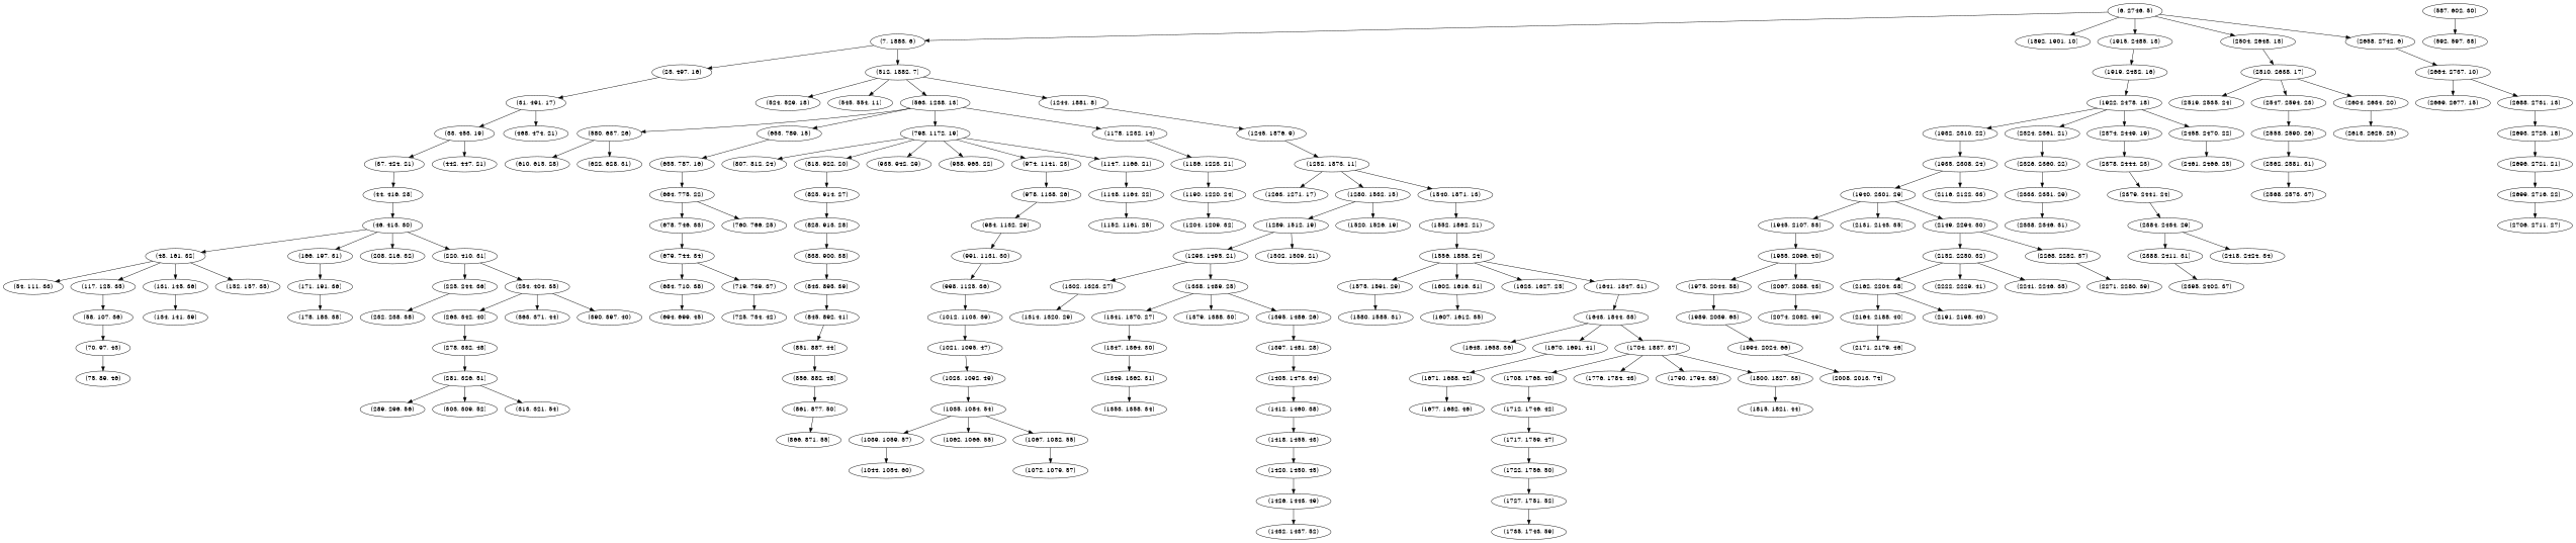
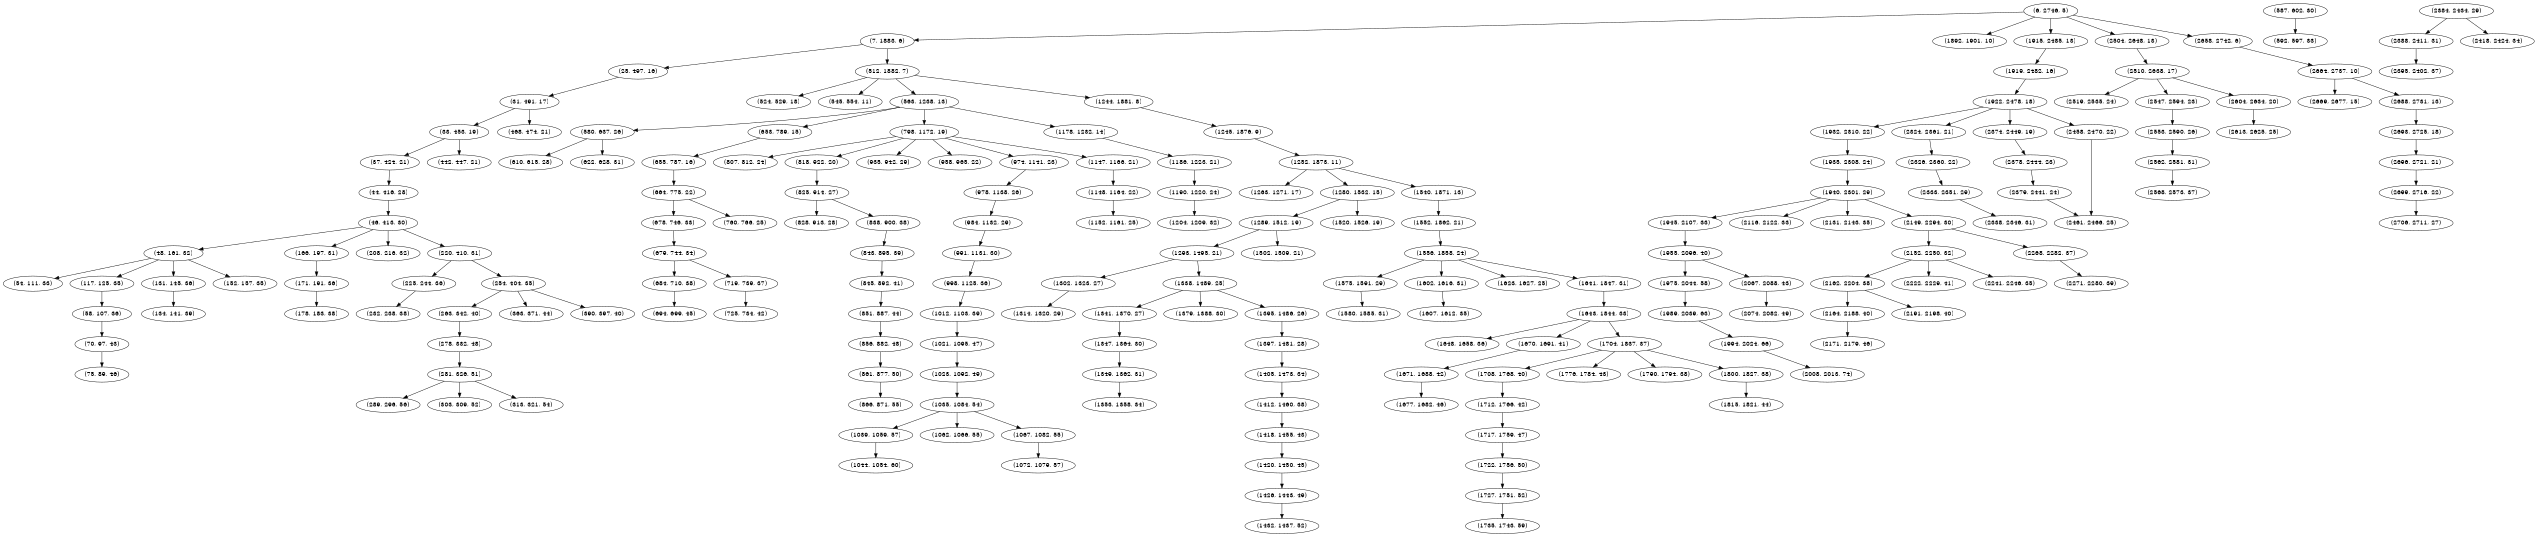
  digraph {
    "(6, 2746, 5)"
    "(7, 1883, 6)"
    "(1892, 1901, 10)"
    "(1915, 2485, 13)"
    "(2504, 2648, 13)"
    "(2658, 2742, 6)"
    "(25, 497, 16)"
    "(512, 1882, 7)"
    "(1919, 2482, 16)"
    "(2510, 2638, 17)"
    "(2664, 2737, 10)"
    "(31, 491, 17)"
    "(524, 529, 18)"
    "(545, 554, 11)"
    "(563, 1238, 13)"
    "(1244, 1881, 8)"
    "(33, 453, 19)"
    "(468, 474, 21)"
    "(37, 424, 21)"
    "(442, 447, 21)"
    "(44, 416, 28)"
    "(46, 413, 30)"
    "(48, 161, 32)"
    "(166, 197, 31)"
    "(208, 216, 32)"
    "(220, 410, 31)"
    "(54, 111, 33)"
    "(117, 125, 35)"
    "(131, 145, 36)"
    "(152, 157, 35)"
    "(171, 191, 36)"
    "(225, 244, 36)"
    "(254, 404, 35)"
    "(58, 107, 36)"
    "(134, 141, 39)"
    "(70, 97, 43)"
    "(75, 89, 46)"
    "(178, 183, 38)"
    "(232, 238, 38)"
    "(263, 342, 40)"
    "(363, 371, 44)"
    "(390, 397, 40)"
    "(278, 332, 48)"
    "(281, 326, 51)"
    "(289, 296, 56)"
    "(303, 309, 52)"
    "(313, 321, 54)"
    "(580, 637, 26)"
    "(653, 789, 15)"
    "(798, 1172, 19)"
    "(1178, 1232, 14)"
    "(1245, 1876, 9)"
    "(610, 615, 28)"
    "(622, 628, 31)"
    "(655, 787, 16)"
    "(807, 812, 24)"
    "(818, 922, 20)"
    "(935, 942, 29)"
    "(958, 965, 22)"
    "(974, 1141, 23)"
    "(1147, 1166, 21)"
    "(1186, 1223, 21)"
    "(587, 602, 30)"
    "(592, 597, 33)"
    "(664, 775, 22)"
    "(678, 746, 33)"
    "(760, 766, 25)"
    "(679, 744, 34)"
    "(684, 710, 38)"
    "(719, 739, 37)"
    "(694, 699, 45)"
    "(725, 734, 42)"
    "(825, 914, 27)"
    "(978, 1138, 26)"
    "(1148, 1164, 22)"
    "(828, 913, 28)"
    "(838, 900, 38)"
    "(843, 895, 39)"
    "(845, 892, 41)"
    "(851, 887, 44)"
    "(856, 882, 48)"
    "(861, 877, 50)"
    "(866, 871, 55)"
    "(984, 1132, 29)"
    "(991, 1131, 30)"
    "(998, 1125, 36)"
    "(1012, 1103, 39)"
    "(1021, 1095, 47)"
    "(1023, 1092, 49)"
    "(1035, 1084, 54)"
    "(1039, 1059, 57)"
    "(1062, 1066, 55)"
    "(1067, 1082, 55)"
    "(1044, 1054, 60)"
    "(1072, 1079, 57)"
    "(1152, 1161, 25)"
    "(1190, 1220, 24)"
    "(1204, 1209, 32)"
    "(1252, 1873, 11)"
    "(1263, 1271, 17)"
    "(1280, 1532, 15)"
    "(1540, 1871, 13)"
    "(1289, 1512, 19)"
    "(1520, 1526, 19)"
    "(1552, 1862, 21)"
    "(1293, 1495, 21)"
    "(1502, 1509, 21)"
    "(1302, 1323, 27)"
    "(1338, 1489, 25)"
    "(1314, 1320, 29)"
    "(1341, 1370, 27)"
    "(1379, 1388, 30)"
    "(1395, 1486, 26)"
    "(1347, 1364, 30)"
    "(1397, 1481, 28)"
    "(1349, 1362, 31)"
    "(1353, 1358, 34)"
    "(1405, 1473, 34)"
    "(1412, 1460, 38)"
    "(1418, 1455, 43)"
    "(1420, 1450, 45)"
    "(1426, 1443, 49)"
    "(1432, 1437, 52)"
    "(1556, 1858, 24)"
    "(1575, 1591, 29)"
    "(1602, 1616, 31)"
    "(1623, 1627, 25)"
    "(1641, 1847, 31)"
    "(1580, 1585, 31)"
    "(1607, 1612, 35)"
    "(1643, 1844, 33)"
    "(1648, 1658, 36)"
    "(1670, 1691, 41)"
    "(1704, 1837, 37)"
    "(1671, 1688, 42)"
    "(1708, 1768, 40)"
    "(1776, 1784, 43)"
    "(1790, 1794, 38)"
    "(1800, 1827, 38)"
    "(1677, 1682, 46)"
-   "(1712, 1766, 42)" [label="(1712, 1746, 42)"]
+   "(1712, 1766, 42)"
    "(1815, 1821, 44)"
    "(1717, 1759, 47)"
    "(1722, 1756, 50)"
    "(1727, 1751, 52)"
    "(1735, 1743, 59)"
    "(1922, 2478, 18)"
    "(1932, 2310, 22)"
    "(2324, 2361, 21)"
    "(2374, 2449, 19)"
    "(2458, 2470, 22)"
    "(1935, 2308, 24)"
    "(2326, 2360, 22)"
    "(2378, 2444, 23)"
    "(2461, 2466, 25)"
    "(1940, 2301, 29)"
    "(1945, 2107, 33)"
    "(2116, 2122, 33)"
    "(2131, 2143, 35)"
    "(2149, 2294, 30)"
    "(1955, 2096, 40)"
    "(2152, 2250, 32)"
    "(2268, 2282, 37)"
    "(1975, 2044, 58)"
    "(2067, 2088, 43)"
    "(1989, 2039, 63)"
    "(2074, 2082, 49)"
    "(1994, 2024, 66)"
    "(2008, 2013, 74)"
    "(2162, 2204, 38)"
    "(2222, 2229, 41)"
    "(2241, 2246, 35)"
    "(2271, 2280, 39)"
    "(2164, 2188, 40)"
    "(2191, 2198, 40)"
    "(2171, 2179, 46)"
    "(2333, 2351, 29)"
    "(2338, 2346, 31)"
    "(2379, 2441, 24)"
    "(2384, 2434, 29)"
    "(2388, 2411, 31)"
    "(2418, 2424, 34)"
    "(2395, 2402, 37)"
    "(2519, 2535, 24)"
    "(2547, 2594, 23)"
    "(2604, 2634, 20)"
    "(2553, 2590, 26)"
    "(2613, 2625, 25)"
    "(2562, 2581, 31)"
    "(2568, 2573, 37)"
    "(2669, 2677, 15)"
    "(2688, 2731, 13)"
    "(2693, 2725, 18)"
    "(2696, 2721, 21)"
    "(2699, 2716, 22)"
    "(2706, 2711, 27)"
    "(6, 2746, 5)" -> "(7, 1883, 6)"
    "(6, 2746, 5)" -> "(1892, 1901, 10)"
    "(6, 2746, 5)" -> "(1915, 2485, 13)"
    "(6, 2746, 5)" -> "(2504, 2648, 13)"
    "(6, 2746, 5)" -> "(2658, 2742, 6)"
    "(7, 1883, 6)" -> "(25, 497, 16)"
    "(7, 1883, 6)" -> "(512, 1882, 7)"
    "(1915, 2485, 13)" -> "(1919, 2482, 16)"
    "(2504, 2648, 13)" -> "(2510, 2638, 17)"
    "(2658, 2742, 6)" -> "(2664, 2737, 10)"
    "(25, 497, 16)" -> "(31, 491, 17)"
    "(512, 1882, 7)" -> "(524, 529, 18)"
    "(512, 1882, 7)" -> "(545, 554, 11)"
    "(512, 1882, 7)" -> "(563, 1238, 13)"
    "(512, 1882, 7)" -> "(1244, 1881, 8)"
    "(1919, 2482, 16)" -> "(1922, 2478, 18)"
    "(2510, 2638, 17)" -> "(2519, 2535, 24)"
    "(2510, 2638, 17)" -> "(2547, 2594, 23)"
    "(2510, 2638, 17)" -> "(2604, 2634, 20)"
    "(2664, 2737, 10)" -> "(2669, 2677, 15)"
    "(2664, 2737, 10)" -> "(2688, 2731, 13)"
    "(31, 491, 17)" -> "(33, 453, 19)"
    "(31, 491, 17)" -> "(468, 474, 21)"
    "(563, 1238, 13)" -> "(580, 637, 26)"
    "(563, 1238, 13)" -> "(653, 789, 15)"
    "(563, 1238, 13)" -> "(798, 1172, 19)"
    "(563, 1238, 13)" -> "(1178, 1232, 14)"
    "(1244, 1881, 8)" -> "(1245, 1876, 9)"
    "(33, 453, 19)" -> "(37, 424, 21)"
    "(33, 453, 19)" -> "(442, 447, 21)"
    "(37, 424, 21)" -> "(44, 416, 28)"
    "(44, 416, 28)" -> "(46, 413, 30)"
    "(46, 413, 30)" -> "(48, 161, 32)"
    "(46, 413, 30)" -> "(166, 197, 31)"
    "(46, 413, 30)" -> "(208, 216, 32)"
    "(46, 413, 30)" -> "(220, 410, 31)"
    "(48, 161, 32)" -> "(54, 111, 33)"
    "(48, 161, 32)" -> "(117, 125, 35)"
    "(48, 161, 32)" -> "(131, 145, 36)"
    "(48, 161, 32)" -> "(152, 157, 35)"
    "(166, 197, 31)" -> "(171, 191, 36)"
    "(220, 410, 31)" -> "(225, 244, 36)"
    "(220, 410, 31)" -> "(254, 404, 35)"
    "(117, 125, 35)" -> "(58, 107, 36)"
    "(131, 145, 36)" -> "(134, 141, 39)"
    "(171, 191, 36)" -> "(178, 183, 38)"
    "(225, 244, 36)" -> "(232, 238, 38)"
    "(254, 404, 35)" -> "(263, 342, 40)"
    "(254, 404, 35)" -> "(363, 371, 44)"
    "(254, 404, 35)" -> "(390, 397, 40)"
    "(58, 107, 36)" -> "(70, 97, 43)"
    "(70, 97, 43)" -> "(75, 89, 46)"
    "(263, 342, 40)" -> "(278, 332, 48)"
    "(278, 332, 48)" -> "(281, 326, 51)"
    "(281, 326, 51)" -> "(289, 296, 56)"
    "(281, 326, 51)" -> "(303, 309, 52)"
    "(281, 326, 51)" -> "(313, 321, 54)"
    "(580, 637, 26)" -> "(610, 615, 28)"
    "(580, 637, 26)" -> "(622, 628, 31)"
    "(653, 789, 15)" -> "(655, 787, 16)"
    "(798, 1172, 19)" -> "(807, 812, 24)"
    "(798, 1172, 19)" -> "(818, 922, 20)"
    "(798, 1172, 19)" -> "(935, 942, 29)"
    "(798, 1172, 19)" -> "(958, 965, 22)"
    "(798, 1172, 19)" -> "(974, 1141, 23)"
    "(798, 1172, 19)" -> "(1147, 1166, 21)"
    "(1178, 1232, 14)" -> "(1186, 1223, 21)"
    "(1245, 1876, 9)" -> "(1252, 1873, 11)"
    "(655, 787, 16)" -> "(664, 775, 22)"
    "(818, 922, 20)" -> "(825, 914, 27)"
    "(974, 1141, 23)" -> "(978, 1138, 26)"
    "(1147, 1166, 21)" -> "(1148, 1164, 22)"
    "(1186, 1223, 21)" -> "(1190, 1220, 24)"
    "(587, 602, 30)" -> "(592, 597, 33)"
    "(664, 775, 22)" -> "(678, 746, 33)"
    "(664, 775, 22)" -> "(760, 766, 25)"
    "(678, 746, 33)" -> "(679, 744, 34)"
    "(679, 744, 34)" -> "(684, 710, 38)"
    "(679, 744, 34)" -> "(719, 739, 37)"
    "(684, 710, 38)" -> "(694, 699, 45)"
    "(719, 739, 37)" -> "(725, 734, 42)"
    "(825, 914, 27)" -> "(828, 913, 28)"
    "(978, 1138, 26)" -> "(984, 1132, 29)"
    "(1148, 1164, 22)" -> "(1152, 1161, 25)"
-   "(828, 913, 28)" -> "(838, 900, 38)"
+   "(825, 914, 27)" -> "(838, 900, 38)"
    "(838, 900, 38)" -> "(843, 895, 39)"
    "(843, 895, 39)" -> "(845, 892, 41)"
    "(845, 892, 41)" -> "(851, 887, 44)"
    "(851, 887, 44)" -> "(856, 882, 48)"
    "(856, 882, 48)" -> "(861, 877, 50)"
    "(861, 877, 50)" -> "(866, 871, 55)"
    "(984, 1132, 29)" -> "(991, 1131, 30)"
    "(991, 1131, 30)" -> "(998, 1125, 36)"
    "(998, 1125, 36)" -> "(1012, 1103, 39)"
    "(1012, 1103, 39)" -> "(1021, 1095, 47)"
    "(1021, 1095, 47)" -> "(1023, 1092, 49)"
    "(1023, 1092, 49)" -> "(1035, 1084, 54)"
    "(1035, 1084, 54)" -> "(1039, 1059, 57)"
    "(1035, 1084, 54)" -> "(1062, 1066, 55)"
    "(1035, 1084, 54)" -> "(1067, 1082, 55)"
    "(1039, 1059, 57)" -> "(1044, 1054, 60)"
    "(1067, 1082, 55)" -> "(1072, 1079, 57)"
    "(1190, 1220, 24)" -> "(1204, 1209, 32)"
    "(1252, 1873, 11)" -> "(1263, 1271, 17)"
    "(1252, 1873, 11)" -> "(1280, 1532, 15)"
    "(1252, 1873, 11)" -> "(1540, 1871, 13)"
    "(1280, 1532, 15)" -> "(1289, 1512, 19)"
    "(1280, 1532, 15)" -> "(1520, 1526, 19)"
    "(1540, 1871, 13)" -> "(1552, 1862, 21)"
    "(1289, 1512, 19)" -> "(1293, 1495, 21)"
    "(1289, 1512, 19)" -> "(1502, 1509, 21)"
    "(1552, 1862, 21)" -> "(1556, 1858, 24)"
    "(1293, 1495, 21)" -> "(1302, 1323, 27)"
    "(1293, 1495, 21)" -> "(1338, 1489, 25)"
    "(1302, 1323, 27)" -> "(1314, 1320, 29)"
    "(1338, 1489, 25)" -> "(1341, 1370, 27)"
    "(1338, 1489, 25)" -> "(1379, 1388, 30)"
    "(1338, 1489, 25)" -> "(1395, 1486, 26)"
    "(1341, 1370, 27)" -> "(1347, 1364, 30)"
    "(1395, 1486, 26)" -> "(1397, 1481, 28)"
    "(1347, 1364, 30)" -> "(1349, 1362, 31)"
    "(1397, 1481, 28)" -> "(1405, 1473, 34)"
    "(1349, 1362, 31)" -> "(1353, 1358, 34)"
    "(1405, 1473, 34)" -> "(1412, 1460, 38)"
    "(1412, 1460, 38)" -> "(1418, 1455, 43)"
    "(1418, 1455, 43)" -> "(1420, 1450, 45)"
    "(1420, 1450, 45)" -> "(1426, 1443, 49)"
    "(1426, 1443, 49)" -> "(1432, 1437, 52)"
    "(1556, 1858, 24)" -> "(1575, 1591, 29)"
    "(1556, 1858, 24)" -> "(1602, 1616, 31)"
    "(1556, 1858, 24)" -> "(1623, 1627, 25)"
    "(1556, 1858, 24)" -> "(1641, 1847, 31)"
    "(1575, 1591, 29)" -> "(1580, 1585, 31)"
    "(1602, 1616, 31)" -> "(1607, 1612, 35)"
    "(1641, 1847, 31)" -> "(1643, 1844, 33)"
    "(1643, 1844, 33)" -> "(1648, 1658, 36)"
    "(1643, 1844, 33)" -> "(1670, 1691, 41)"
    "(1643, 1844, 33)" -> "(1704, 1837, 37)"
    "(1670, 1691, 41)" -> "(1671, 1688, 42)"
    "(1704, 1837, 37)" -> "(1708, 1768, 40)"
    "(1704, 1837, 37)" -> "(1776, 1784, 43)"
    "(1704, 1837, 37)" -> "(1790, 1794, 38)"
    "(1704, 1837, 37)" -> "(1800, 1827, 38)"
    "(1671, 1688, 42)" -> "(1677, 1682, 46)"
    "(1708, 1768, 40)" -> "(1712, 1766, 42)"
    "(1800, 1827, 38)" -> "(1815, 1821, 44)"
    "(1712, 1766, 42)" -> "(1717, 1759, 47)"
    "(1717, 1759, 47)" -> "(1722, 1756, 50)"
    "(1722, 1756, 50)" -> "(1727, 1751, 52)"
    "(1727, 1751, 52)" -> "(1735, 1743, 59)"
    "(1922, 2478, 18)" -> "(1932, 2310, 22)"
    "(1922, 2478, 18)" -> "(2324, 2361, 21)"
    "(1922, 2478, 18)" -> "(2374, 2449, 19)"
    "(1922, 2478, 18)" -> "(2458, 2470, 22)"
    "(1932, 2310, 22)" -> "(1935, 2308, 24)"
    "(2324, 2361, 21)" -> "(2326, 2360, 22)"
    "(2374, 2449, 19)" -> "(2378, 2444, 23)"
    "(2458, 2470, 22)" -> "(2461, 2466, 25)"
    "(1935, 2308, 24)" -> "(1940, 2301, 29)"
    "(2326, 2360, 22)" -> "(2333, 2351, 29)"
    "(2378, 2444, 23)" -> "(2379, 2441, 24)"
    "(1940, 2301, 29)" -> "(1945, 2107, 33)"
-   "(1935, 2308, 24)" -> "(2116, 2122, 33)"
+   "(1940, 2301, 29)" -> "(2116, 2122, 33)"
    "(1940, 2301, 29)" -> "(2131, 2143, 35)"
    "(1940, 2301, 29)" -> "(2149, 2294, 30)"
    "(1945, 2107, 33)" -> "(1955, 2096, 40)"
    "(2149, 2294, 30)" -> "(2152, 2250, 32)"
    "(2149, 2294, 30)" -> "(2268, 2282, 37)"
    "(1955, 2096, 40)" -> "(1975, 2044, 58)"
    "(1955, 2096, 40)" -> "(2067, 2088, 43)"
    "(2152, 2250, 32)" -> "(2162, 2204, 38)"
    "(2152, 2250, 32)" -> "(2222, 2229, 41)"
    "(2152, 2250, 32)" -> "(2241, 2246, 35)"
    "(2268, 2282, 37)" -> "(2271, 2280, 39)"
    "(1975, 2044, 58)" -> "(1989, 2039, 63)"
    "(2067, 2088, 43)" -> "(2074, 2082, 49)"
    "(1989, 2039, 63)" -> "(1994, 2024, 66)"
    "(1994, 2024, 66)" -> "(2008, 2013, 74)"
    "(2162, 2204, 38)" -> "(2164, 2188, 40)"
    "(2162, 2204, 38)" -> "(2191, 2198, 40)"
    "(2164, 2188, 40)" -> "(2171, 2179, 46)"
    "(2333, 2351, 29)" -> "(2338, 2346, 31)"
-   "(2379, 2441, 24)" -> "(2384, 2434, 29)"
+   "(2379, 2441, 24)" -> "(2461, 2466, 25)"
    "(2384, 2434, 29)" -> "(2388, 2411, 31)"
    "(2384, 2434, 29)" -> "(2418, 2424, 34)"
    "(2388, 2411, 31)" -> "(2395, 2402, 37)"
    "(2547, 2594, 23)" -> "(2553, 2590, 26)"
    "(2604, 2634, 20)" -> "(2613, 2625, 25)"
    "(2553, 2590, 26)" -> "(2562, 2581, 31)"
    "(2562, 2581, 31)" -> "(2568, 2573, 37)"
    "(2688, 2731, 13)" -> "(2693, 2725, 18)"
    "(2693, 2725, 18)" -> "(2696, 2721, 21)"
    "(2696, 2721, 21)" -> "(2699, 2716, 22)"
    "(2699, 2716, 22)" -> "(2706, 2711, 27)"
  }
